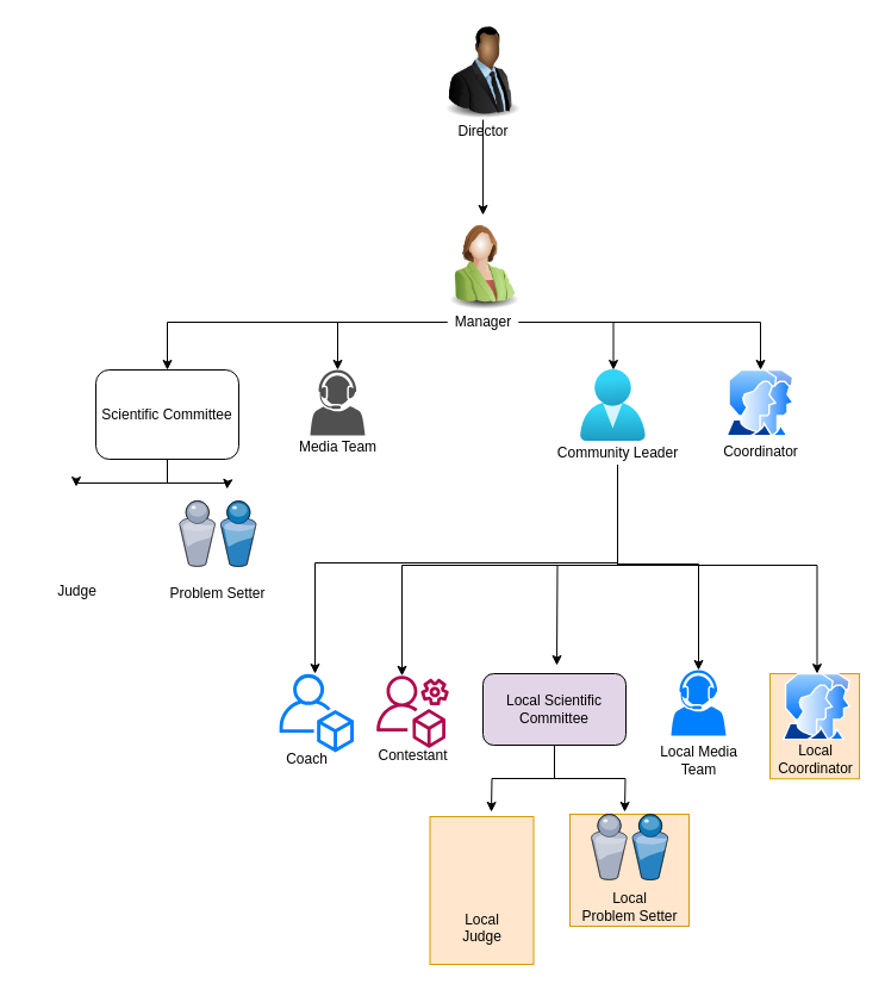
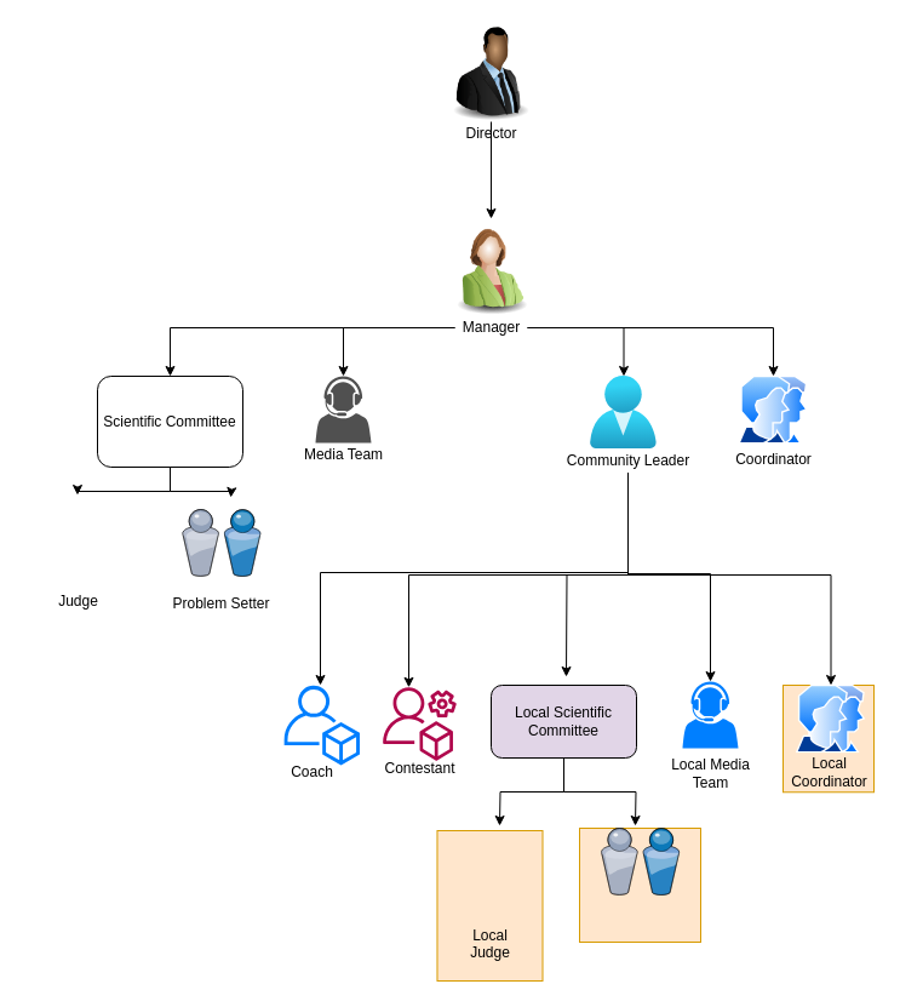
  <mxCell id="0" />
  <mxCell id="1" parent="0" />
  <mxCell id="2" value="" style="group" vertex="1" connectable="0" parent="1"><mxGeometry x="365" y="180" width="80" height="100" as="geometry" /></mxCell>
  <mxCell id="3" value="" style="image;html=1;image=img/lib/clip_art/people/Suit_Woman_Green_128x128.png" vertex="1" parent="2"><mxGeometry width="80" height="80" as="geometry" /></mxCell>
  <mxCell id="4" value="Manager" style="text;html=1;align=center;verticalAlign=middle;resizable=0;points=[];autosize=1;strokeColor=none;fillColor=none;" vertex="1" parent="2"><mxGeometry x="10" y="80" width="60" height="20" as="geometry" /></mxCell>
  <mxCell id="5" value="" style="group" vertex="1" connectable="0" parent="1"><mxGeometry x="365" y="20" width="80" height="100" as="geometry" /></mxCell>
  <mxCell id="6" value="" style="image;html=1;image=img/lib/clip_art/people/Suit_Man_Black_128x128.png" vertex="1" parent="5"><mxGeometry width="80" height="80" as="geometry" /></mxCell>
  <mxCell id="7" value="Director" style="text;html=1;align=center;verticalAlign=middle;resizable=0;points=[];autosize=1;strokeColor=none;fillColor=none;" vertex="1" parent="5"><mxGeometry x="10" y="80" width="60" height="20" as="geometry" /></mxCell>
  <mxCell id="8" style="edgeStyle=orthogonalEdgeStyle;rounded=0;orthogonalLoop=1;jettySize=auto;html=1;" edge="1" parent="1" source="10" target="17"><mxGeometry relative="1" as="geometry" /></mxCell>
  <mxCell id="9" style="edgeStyle=orthogonalEdgeStyle;rounded=0;orthogonalLoop=1;jettySize=auto;html=1;" edge="1" parent="1" source="10"><mxGeometry relative="1" as="geometry"><mxPoint x="190" y="410" as="targetPoint" /></mxGeometry></mxCell>
  <mxCell id="10" value="Scientific Committee" style="rounded=1;whiteSpace=wrap;html=1;" vertex="1" parent="1"><mxGeometry x="80" y="310" width="120" height="75" as="geometry" /></mxCell>
  <mxCell id="11" value="" style="shape=image;html=1;verticalAlign=top;verticalLabelPosition=bottom;labelBackgroundColor=#ffffff;imageAspect=0;aspect=fixed;image=https://cdn4.iconfinder.com/data/icons/success-filloutline/64/auction-Verdict-judge-law-gavel-128.png" vertex="1" parent="1"><mxGeometry x="340" y="170" width="128" height="128" as="geometry" /></mxCell>
  <mxCell id="12" value="" style="shape=image;html=1;verticalAlign=top;verticalLabelPosition=bottom;labelBackgroundColor=#ffffff;imageAspect=0;aspect=fixed;image=https://cdn4.iconfinder.com/data/icons/success-filloutline/64/auction-Verdict-judge-law-gavel-128.png" vertex="1" parent="1"><mxGeometry x="341" y="360" width="128" height="128" as="geometry" /></mxCell>
  <mxCell id="13" value="" style="shape=image;html=1;verticalAlign=top;verticalLabelPosition=bottom;labelBackgroundColor=#ffffff;imageAspect=0;aspect=fixed;image=https://cdn0.iconfinder.com/data/icons/web-development-and-studio/512/17_Law_Action_auction_court_gavel_hammer_judge_legal-128.png" vertex="1" parent="1"><mxGeometry x="260" y="440" width="128" height="128" as="geometry" /></mxCell>
  <mxCell id="14" style="edgeStyle=orthogonalEdgeStyle;rounded=0;orthogonalLoop=1;jettySize=auto;html=1;" edge="1" parent="1" source="6" target="3"><mxGeometry relative="1" as="geometry" /></mxCell>
  <mxCell id="15" style="edgeStyle=orthogonalEdgeStyle;rounded=0;orthogonalLoop=1;jettySize=auto;html=1;entryX=0.5;entryY=0;entryDx=0;entryDy=0;" edge="1" parent="1" source="4" target="10"><mxGeometry relative="1" as="geometry" /></mxCell>
  <mxCell id="16" value="" style="group" vertex="1" connectable="0" parent="1"><mxGeometry x="20" y="408" width="87.03" height="110" as="geometry" /></mxCell>
  <mxCell id="17" value="" style="shape=image;verticalLabelPosition=bottom;labelBackgroundColor=#ffffff;verticalAlign=top;aspect=fixed;imageAspect=0;image=https://www.pngkey.com/png/full/224-2240336_judge-vector-frames-illustrations-hd-images-photo-designs.png;" vertex="1" parent="16"><mxGeometry width="87.03" height="80" as="geometry" /></mxCell>
  <mxCell id="18" value="&lt;div&gt;Judge&lt;/div&gt;&lt;div&gt;&lt;br&gt;&lt;/div&gt;" style="text;html=1;align=center;verticalAlign=middle;resizable=0;points=[];autosize=1;strokeColor=none;fillColor=none;" vertex="1" parent="16"><mxGeometry x="18.52" y="80" width="50" height="30" as="geometry" /></mxCell>
  <mxCell id="19" value="" style="group" vertex="1" connectable="0" parent="1"><mxGeometry x="132.25" y="420" width="100" height="88" as="geometry" /></mxCell>
  <mxCell id="20" value="" style="verticalLabelPosition=bottom;sketch=0;aspect=fixed;html=1;verticalAlign=top;strokeColor=none;align=center;outlineConnect=0;shape=mxgraph.citrix.users;" vertex="1" parent="19"><mxGeometry x="17.75" width="64.5" height="55" as="geometry" /></mxCell>
  <mxCell id="21" value="Problem Setter" style="text;html=1;align=center;verticalAlign=middle;resizable=0;points=[];autosize=1;strokeColor=none;fillColor=none;" vertex="1" parent="19"><mxGeometry y="68" width="100" height="20" as="geometry" /></mxCell>
  <mxCell id="22" style="edgeStyle=orthogonalEdgeStyle;rounded=0;orthogonalLoop=1;jettySize=auto;html=1;" edge="1" parent="1" source="4" target="59"><mxGeometry relative="1" as="geometry" /></mxCell>
  <mxCell id="23" value="" style="group" vertex="1" connectable="0" parent="1"><mxGeometry x="458" y="310" width="120" height="80" as="geometry" /></mxCell>
  <mxCell id="24" value="" style="group" vertex="1" connectable="0" parent="23"><mxGeometry width="120" height="80" as="geometry" /></mxCell>
  <mxCell id="25" value="" style="aspect=fixed;html=1;points=[];align=center;image;fontSize=12;image=img/lib/azure2/identity/Users.svg;" vertex="1" parent="24"><mxGeometry x="29" width="54.86" height="60" as="geometry" /></mxCell>
  <mxCell id="26" value="Community Leader" style="text;html=1;align=center;verticalAlign=middle;resizable=0;points=[];autosize=1;strokeColor=none;fillColor=none;" vertex="1" parent="24"><mxGeometry y="60" width="120" height="20" as="geometry" /></mxCell>
  <mxCell id="27" style="edgeStyle=orthogonalEdgeStyle;rounded=0;orthogonalLoop=1;jettySize=auto;html=1;" edge="1" parent="1" source="4" target="25"><mxGeometry relative="1" as="geometry" /></mxCell>
  <mxCell id="28" value="" style="group" vertex="1" connectable="0" parent="1"><mxGeometry x="600.5" y="310" width="75" height="78" as="geometry" /></mxCell>
  <mxCell id="29" value="" style="group" vertex="1" connectable="0" parent="28"><mxGeometry width="75" height="78" as="geometry" /></mxCell>
  <mxCell id="30" value="" style="aspect=fixed;perimeter=ellipsePerimeter;html=1;align=center;shadow=0;dashed=0;spacingTop=3;image;image=img/lib/active_directory/user_accounts.svg;" vertex="1" parent="29"><mxGeometry x="8.5" width="58" height="56.26" as="geometry" /></mxCell>
  <mxCell id="31" value="Coordinator" style="text;html=1;align=center;verticalAlign=middle;resizable=0;points=[];autosize=1;strokeColor=none;fillColor=none;" vertex="1" parent="29"><mxGeometry y="60" width="75" height="18" as="geometry" /></mxCell>
  <mxCell id="32" style="edgeStyle=orthogonalEdgeStyle;rounded=0;orthogonalLoop=1;jettySize=auto;html=1;entryX=0.5;entryY=0;entryDx=0;entryDy=0;" edge="1" parent="1" source="4" target="30"><mxGeometry relative="1" as="geometry" /></mxCell>
  <mxCell id="33" value="" style="group" vertex="1" connectable="0" parent="1"><mxGeometry x="311" y="565" width="70" height="78" as="geometry" /></mxCell>
  <mxCell id="34" value="&lt;div&gt;Contestant&lt;/div&gt;" style="text;html=1;align=center;verticalAlign=middle;resizable=0;points=[];autosize=1;strokeColor=none;fillColor=none;" vertex="1" parent="33"><mxGeometry y="60" width="70" height="18" as="geometry" /></mxCell>
  <mxCell id="35" value="" style="sketch=0;outlineConnect=0;fontColor=#232F3E;gradientColor=none;fillColor=#B0084D;strokeColor=none;dashed=0;verticalLabelPosition=bottom;verticalAlign=top;align=center;html=1;fontSize=12;fontStyle=0;aspect=fixed;pointerEvents=1;shape=mxgraph.aws4.organizations_management_account;" vertex="1" parent="33"><mxGeometry x="4.64" width="60.72" height="64" as="geometry" /></mxCell>
  <mxCell id="36" style="edgeStyle=orthogonalEdgeStyle;rounded=0;orthogonalLoop=1;jettySize=auto;html=1;" edge="1" parent="1" source="26" target="35"><mxGeometry relative="1" as="geometry"><Array as="points"><mxPoint x="518" y="474" /><mxPoint x="337" y="474" /></Array></mxGeometry></mxCell>
  <mxCell id="37" style="edgeStyle=orthogonalEdgeStyle;rounded=0;orthogonalLoop=1;jettySize=auto;html=1;" edge="1" parent="1" source="39"><mxGeometry relative="1" as="geometry"><mxPoint x="412" y="681" as="targetPoint" /></mxGeometry></mxCell>
  <mxCell id="38" style="edgeStyle=orthogonalEdgeStyle;rounded=0;orthogonalLoop=1;jettySize=auto;html=1;" edge="1" parent="1" source="39"><mxGeometry relative="1" as="geometry"><mxPoint x="524" y="681" as="targetPoint" /></mxGeometry></mxCell>
  <mxCell id="39" value="&lt;div&gt;Local Scientific &lt;br&gt;&lt;/div&gt;&lt;div&gt;Committee&lt;/div&gt;" style="rounded=1;whiteSpace=wrap;html=1;fillColor=#e1d5e7;" vertex="1" parent="1"><mxGeometry x="405" y="565" width="120" height="60" as="geometry" /></mxCell>
  <mxCell id="40" value="" style="group;fillColor=#ffe6cc;strokeColor=#d79b00;" vertex="1" connectable="0" parent="1"><mxGeometry x="360.48" y="685" width="87.03" height="124" as="geometry" /></mxCell>
  <mxCell id="41" value="" style="group" vertex="1" connectable="0" parent="40"><mxGeometry width="87.03" height="124" as="geometry" /></mxCell>
  <mxCell id="42" value="" style="shape=image;verticalLabelPosition=bottom;labelBackgroundColor=#ffffff;verticalAlign=top;aspect=fixed;imageAspect=0;image=https://www.pngkey.com/png/full/224-2240336_judge-vector-frames-illustrations-hd-images-photo-designs.png;" vertex="1" parent="41"><mxGeometry width="87.03" height="80" as="geometry" /></mxCell>
  <mxCell id="43" value="&lt;div&gt;Local&lt;/div&gt;&lt;div&gt;Judge&lt;/div&gt;&lt;div&gt;&lt;br&gt;&lt;/div&gt;" style="text;html=1;align=center;verticalAlign=middle;resizable=0;points=[];autosize=1;strokeColor=none;fillColor=none;" vertex="1" parent="41"><mxGeometry x="21.52" y="78" width="44" height="46" as="geometry" /></mxCell>
  <mxCell id="44" value="" style="group;fillColor=#ffe6cc;strokeColor=#d79b00;" vertex="1" connectable="0" parent="1"><mxGeometry x="478" y="683" width="100" height="94" as="geometry" /></mxCell>
  <mxCell id="45" value="" style="group" vertex="1" connectable="0" parent="44"><mxGeometry x="4" width="92" height="94" as="geometry" /></mxCell>
  <mxCell id="46" value="" style="verticalLabelPosition=bottom;sketch=0;aspect=fixed;html=1;verticalAlign=top;strokeColor=none;align=center;outlineConnect=0;shape=mxgraph.citrix.users;fillColor=#0066CC;" vertex="1" parent="45"><mxGeometry x="13.75" width="64.5" height="55" as="geometry" /></mxCell>
- <mxCell id="47" value="Local&lt;br&gt;&lt;div&gt;Problem Setter&lt;/div&gt;" style="text;html=1;align=center;verticalAlign=middle;resizable=0;points=[];autosize=1;strokeColor=none;fillColor=none;" vertex="1" parent="45"><mxGeometry y="62" width="92" height="32" as="geometry" /></mxCell>
  <mxCell id="48" style="edgeStyle=orthogonalEdgeStyle;rounded=0;orthogonalLoop=1;jettySize=auto;html=1;" edge="1" parent="1" source="26"><mxGeometry relative="1" as="geometry"><mxPoint x="467" y="558" as="targetPoint" /></mxGeometry></mxCell>
  <mxCell id="49" value="" style="group" vertex="1" connectable="0" parent="1"><mxGeometry x="548" y="562" width="76" height="92" as="geometry" /></mxCell>
  <mxCell id="50" value="&lt;div&gt;Local Media &lt;br&gt;&lt;/div&gt;&lt;div&gt;Team&lt;/div&gt;" style="text;html=1;align=center;verticalAlign=middle;resizable=0;points=[];autosize=1;strokeColor=none;fillColor=none;" vertex="1" parent="49"><mxGeometry y="60" width="76" height="32" as="geometry" /></mxCell>
  <mxCell id="51" value="" style="sketch=0;pointerEvents=1;shadow=0;dashed=0;html=1;strokeColor=none;fillColor=#007FFF;labelPosition=center;verticalLabelPosition=bottom;verticalAlign=top;outlineConnect=0;align=center;shape=mxgraph.office.users.call_center_agent;" vertex="1" parent="49"><mxGeometry x="15" width="46" height="55" as="geometry" /></mxCell>
  <mxCell id="52" value="" style="group;fillColor=#ffe6cc;strokeColor=#d79b00;" vertex="1" connectable="0" parent="1"><mxGeometry x="646" y="565" width="75" height="88.26" as="geometry" /></mxCell>
  <mxCell id="53" value="" style="group" vertex="1" connectable="0" parent="52"><mxGeometry width="75" height="88.26" as="geometry" /></mxCell>
  <mxCell id="54" value="&lt;div&gt;Local &lt;br&gt;&lt;/div&gt;&lt;div&gt;Coordinator&lt;/div&gt;" style="text;html=1;align=center;verticalAlign=middle;resizable=0;points=[];autosize=1;strokeColor=none;fillColor=none;" vertex="1" parent="53"><mxGeometry y="56.26" width="75" height="32" as="geometry" /></mxCell>
  <mxCell id="55" value="" style="aspect=fixed;perimeter=ellipsePerimeter;html=1;align=center;shadow=0;dashed=0;spacingTop=3;image;image=img/lib/active_directory/user_accounts.svg;" vertex="1" parent="53"><mxGeometry x="10.5" width="58" height="56.26" as="geometry" /></mxCell>
  <mxCell id="56" style="edgeStyle=orthogonalEdgeStyle;rounded=0;orthogonalLoop=1;jettySize=auto;html=1;" edge="1" parent="1" source="26" target="51"><mxGeometry relative="1" as="geometry"><Array as="points"><mxPoint x="518" y="473" /><mxPoint x="586" y="473" /></Array></mxGeometry></mxCell>
  <mxCell id="57" style="edgeStyle=orthogonalEdgeStyle;rounded=0;orthogonalLoop=1;jettySize=auto;html=1;entryX=0.5;entryY=0;entryDx=0;entryDy=0;" edge="1" parent="1" source="26" target="55"><mxGeometry relative="1" as="geometry"><Array as="points"><mxPoint x="518" y="474" /><mxPoint x="686" y="474" /></Array></mxGeometry></mxCell>
  <mxCell id="58" value="" style="group" vertex="1" connectable="0" parent="1"><mxGeometry x="243" y="310" width="80" height="75" as="geometry" /></mxCell>
  <mxCell id="59" value="" style="sketch=0;pointerEvents=1;shadow=0;dashed=0;html=1;strokeColor=none;fillColor=#505050;labelPosition=center;verticalLabelPosition=bottom;verticalAlign=top;outlineConnect=0;align=center;shape=mxgraph.office.users.call_center_agent;" vertex="1" parent="58"><mxGeometry x="17" width="46" height="55" as="geometry" /></mxCell>
  <mxCell id="60" value="Media Team" style="text;html=1;align=center;verticalAlign=middle;resizable=0;points=[];autosize=1;strokeColor=none;fillColor=none;" vertex="1" parent="58"><mxGeometry y="55" width="80" height="20" as="geometry" /></mxCell>
  <mxCell id="61" value="" style="group" vertex="1" connectable="0" parent="1"><mxGeometry x="234" y="565" width="62.62" height="81" as="geometry" /></mxCell>
  <mxCell id="62" value="Coach" style="text;html=1;align=center;verticalAlign=middle;resizable=0;points=[];autosize=1;strokeColor=none;fillColor=none;" vertex="1" parent="61"><mxGeometry y="63" width="46" height="18" as="geometry" /></mxCell>
  <mxCell id="63" value="" style="sketch=0;outlineConnect=0;fontColor=#232F3E;gradientColor=none;fillColor=#007FFF;strokeColor=none;dashed=0;verticalLabelPosition=bottom;verticalAlign=top;align=center;html=1;fontSize=12;fontStyle=0;aspect=fixed;pointerEvents=1;shape=mxgraph.aws4.organizations_account;" vertex="1" parent="61"><mxGeometry width="62.62" height="66" as="geometry" /></mxCell>
  <mxCell id="64" style="edgeStyle=orthogonalEdgeStyle;rounded=0;orthogonalLoop=1;jettySize=auto;html=1;" edge="1" parent="1" source="26" target="63"><mxGeometry relative="1" as="geometry"><Array as="points"><mxPoint x="518" y="472" /><mxPoint x="264" y="472" /></Array></mxGeometry></mxCell>
